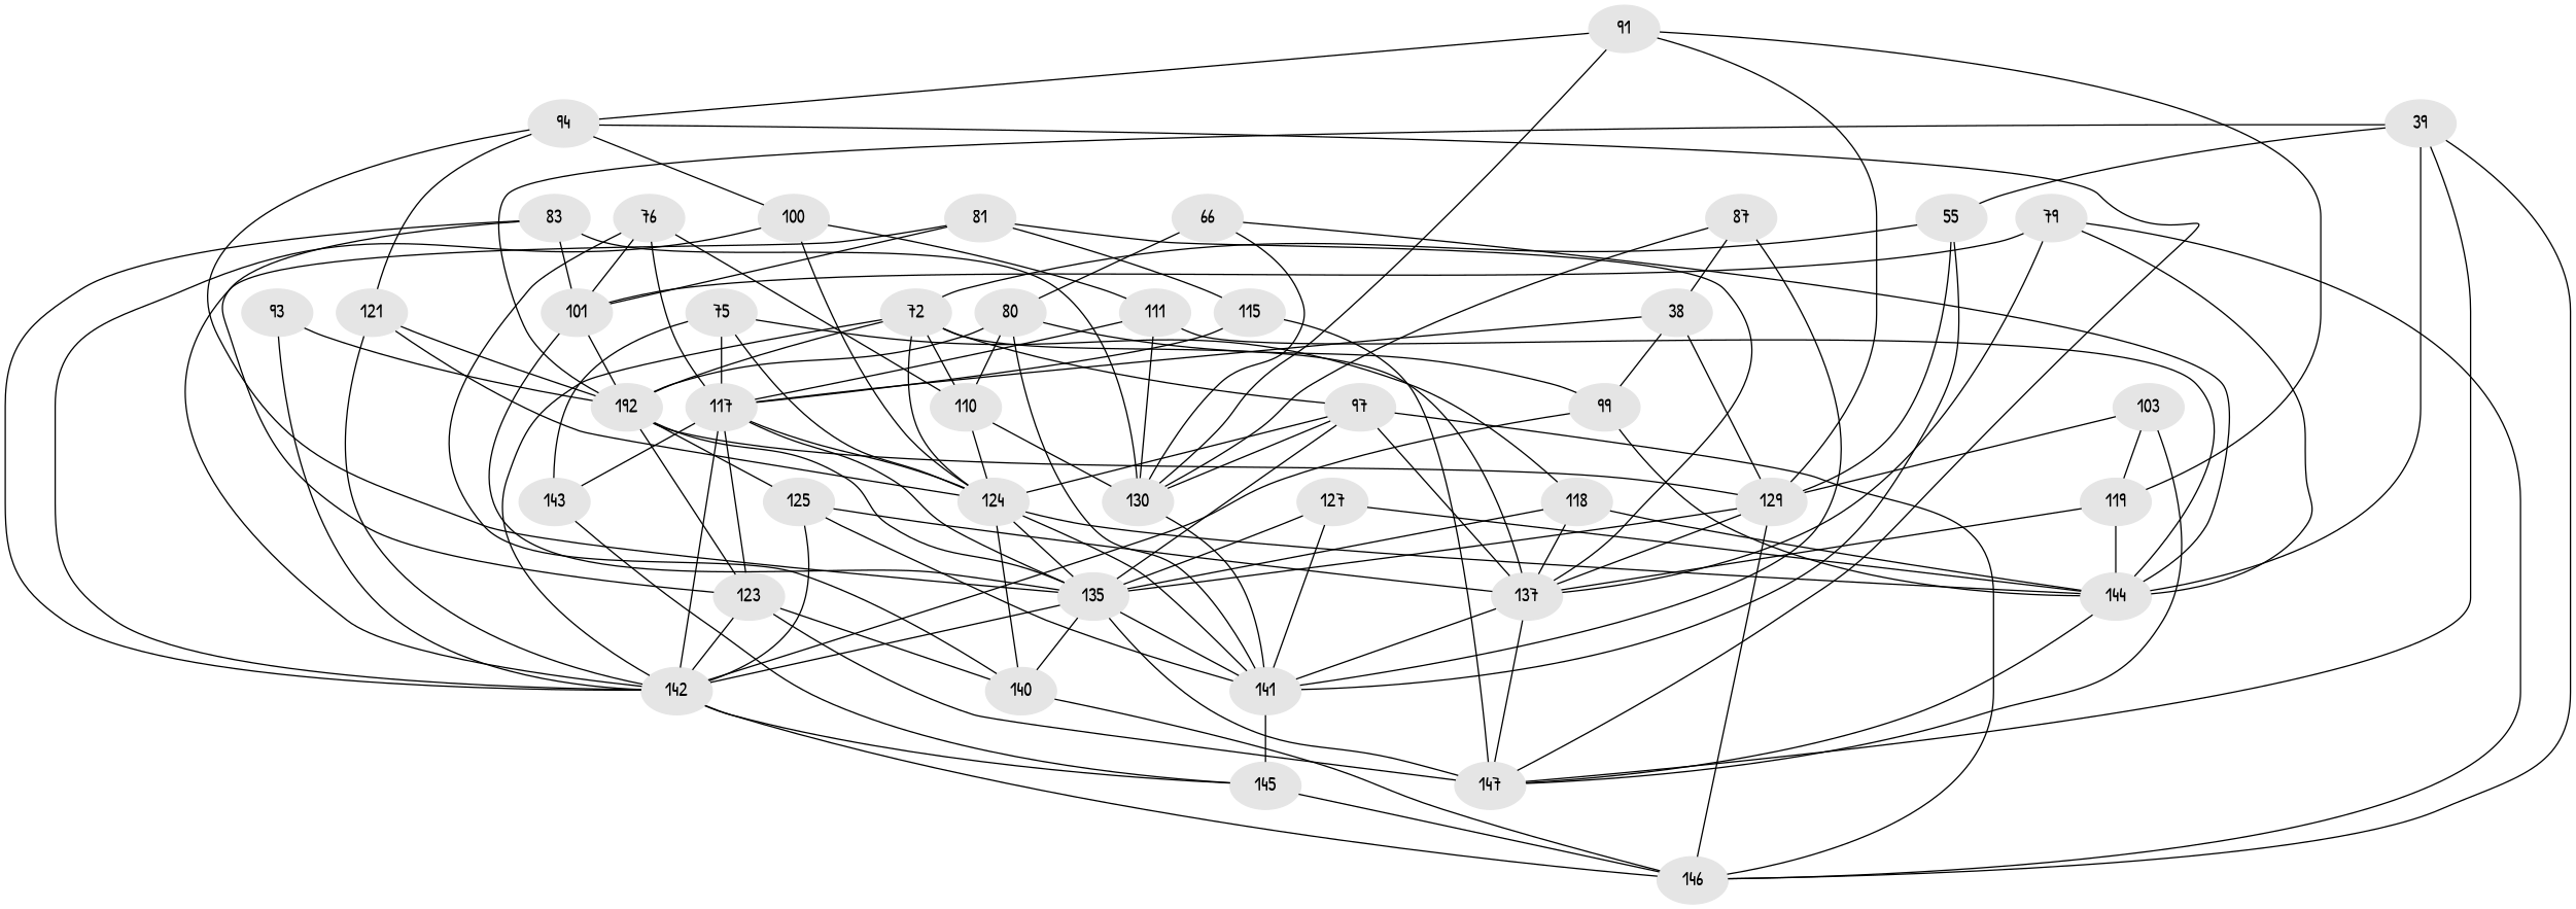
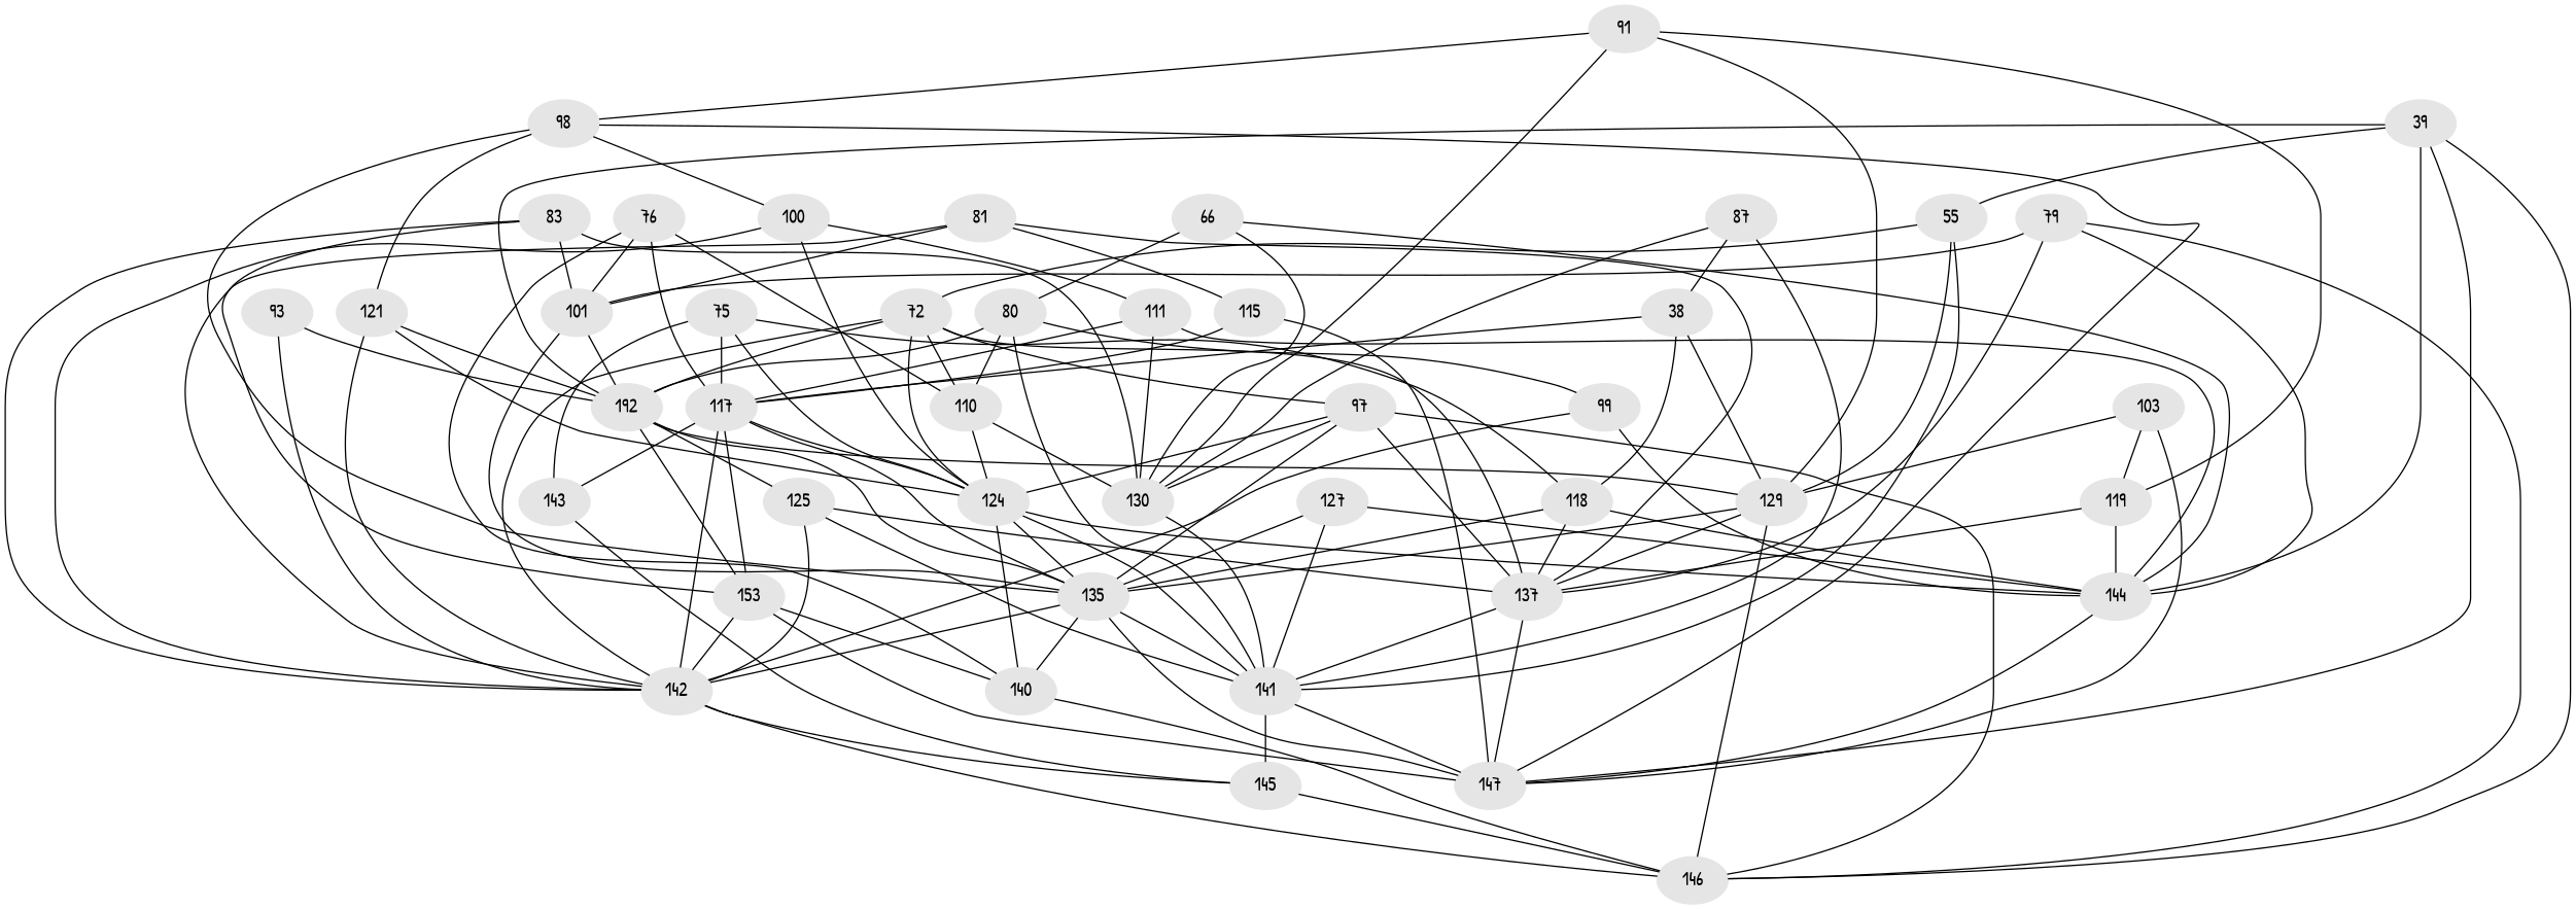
  graph {
    fontname="Patrick Hand"
    node [color=gray90 fontname="Patrick Hand" style=filled]
    edge [fontname="Patrick Hand"]
    39 [super="+33"]
    55
    n3 [label=192 super="+78+104"]
    144 [super="+5+13+48+57"]
    146 [super="+136"]
    147 [super="+138+61"]
    72 [super="+27+63"]
    129 [super="+15+42+120"]
    141 [super="+96+35+113"]
-   123 [super="+67"]
+   123 [super="+67" label=153]
    135 [super="+134+132"]
    125 [super="+116"]
    97 [super="+86"]
    110 [super="+77"]
    124 [super="+70+112+90"]
    137 [super="+31+50+85+131"]
    142 [super="+139+126+40"]
    145 [super="+11+92+82"]
    80 [super="+54"]
    99
    66
    130 [super="+7+17+95"]
    83 [super="+12+52"]
    101 [super="+37+69"]
    140 [super="+94"]
    75 [super="+59+74"]
    118
    143
    117 [super="+58+64"]
    76
    79
    81
    115
    n34 [label=38 super="+65"]
    87
-   98 [super="+51" label=94]
+   98 [super="+51"]
    100
    121 [super="+1"]
    91
    119
    93
    111
    103
    127
    39 -- 55
    39 -- n3
    39 -- 144 [weight=2]
    39 -- 146
    39 -- 147
    55 -- 72
    55 -- 129
    55 -- 141
    n3 -- 129
    n3 -- 123 [weight=2]
    n3 -- 135 [weight=2]
    n3 -- 125
    144 -- 147 [weight=3]
    72 -- n3
    72 -- 97
    72 -- 110 [weight=2]
    72 -- 124 [weight=2]
    72 -- 137
    72 -- 142
    129 -- 146 [weight=2]
    129 -- 135 [weight=4]
    129 -- 137
+   141 -- 147 [weight=2]
    141 -- 145 [weight=5]
    123 -- 147 [weight=2]
    123 -- 142
    123 -- 140
    135 -- 147 [weight=3]
    135 -- 141
    135 -- 142 [weight=4]
    135 -- 140 [weight=2]
    125 -- 141 [weight=4]
    125 -- 137
    125 -- 142 [weight=2]
    97 -- 146
    97 -- 135
    97 -- 124
    97 -- 137
    97 -- 130
    110 -- 124
    110 -- 130
    124 -- 144 [weight=2]
    124 -- 141 [weight=3]
    124 -- 135 [weight=3]
    124 -- 140
    137 -- 147 [weight=3]
    137 -- 141 [weight=3]
    142 -- 146 [weight=2]
    142 -- 145 [weight=2]
    145 -- 146 [weight=2]
    80 -- n3
    80 -- 141
    80 -- 110
    80 -- 99
    99 -- 144
    99 -- 142
    66 -- 144
    66 -- 80 [weight=2]
    66 -- 130
    130 -- 141 [weight=2]
    83 -- 123
    83 -- 142 [weight=2]
    83 -- 130 [weight=2]
    83 -- 101 [weight=2]
    101 -- n3 [weight=2]
    101 -- 135
    140 -- 146
    75 -- 124 [weight=3]
    75 -- 118
    75 -- 143 [weight=2]
    75 -- 117 [weight=2]
    118 -- 144
    118 -- 135
    118 -- 137
    143 -- 145
    117 -- 123
    117 -- 135 [weight=2]
    117 -- 124
    117 -- 142 [weight=4]
    117 -- 143
    76 -- 110
    76 -- 101
    76 -- 140
    76 -- 117
    79 -- 144
    79 -- 146
    79 -- 137
    79 -- 101
    81 -- 137
    81 -- 142
    81 -- 101
    81 -- 115
    115 -- 147 [weight=2]
    115 -- 117
    n34 -- 129 [weight=2]
-   n34 -- 99
+   n34 -- 118
    n34 -- 117 [weight=2]
    87 -- 141 [weight=2]
    87 -- 130
    87 -- n34
    98 -- 147
    98 -- 135
    98 -- 100
    98 -- 121 [weight=2]
    100 -- 124
    100 -- 142
    100 -- 111
    121 -- n3
    121 -- 124 [weight=2]
    121 -- 142
    91 -- 129
    91 -- 130
    91 -- 98
    91 -- 119
    119 -- 144
    119 -- 137
    93 -- n3 [weight=2]
    93 -- 142 [weight=2]
    111 -- 144
    111 -- 130
    111 -- 117
    103 -- 147
    103 -- 129 [weight=2]
    103 -- 119
    127 -- 144
    127 -- 141 [weight=2]
    127 -- 135
  }
